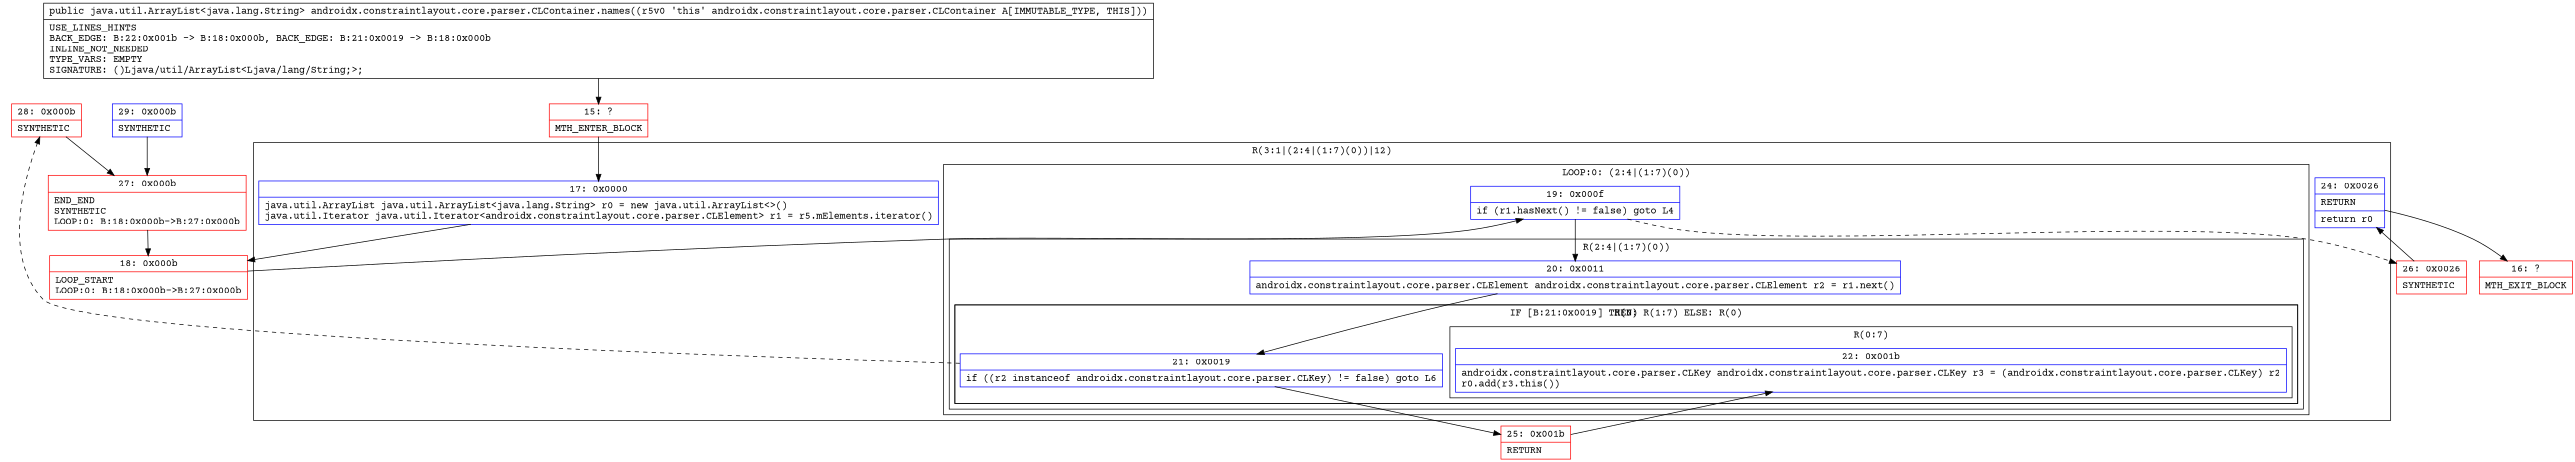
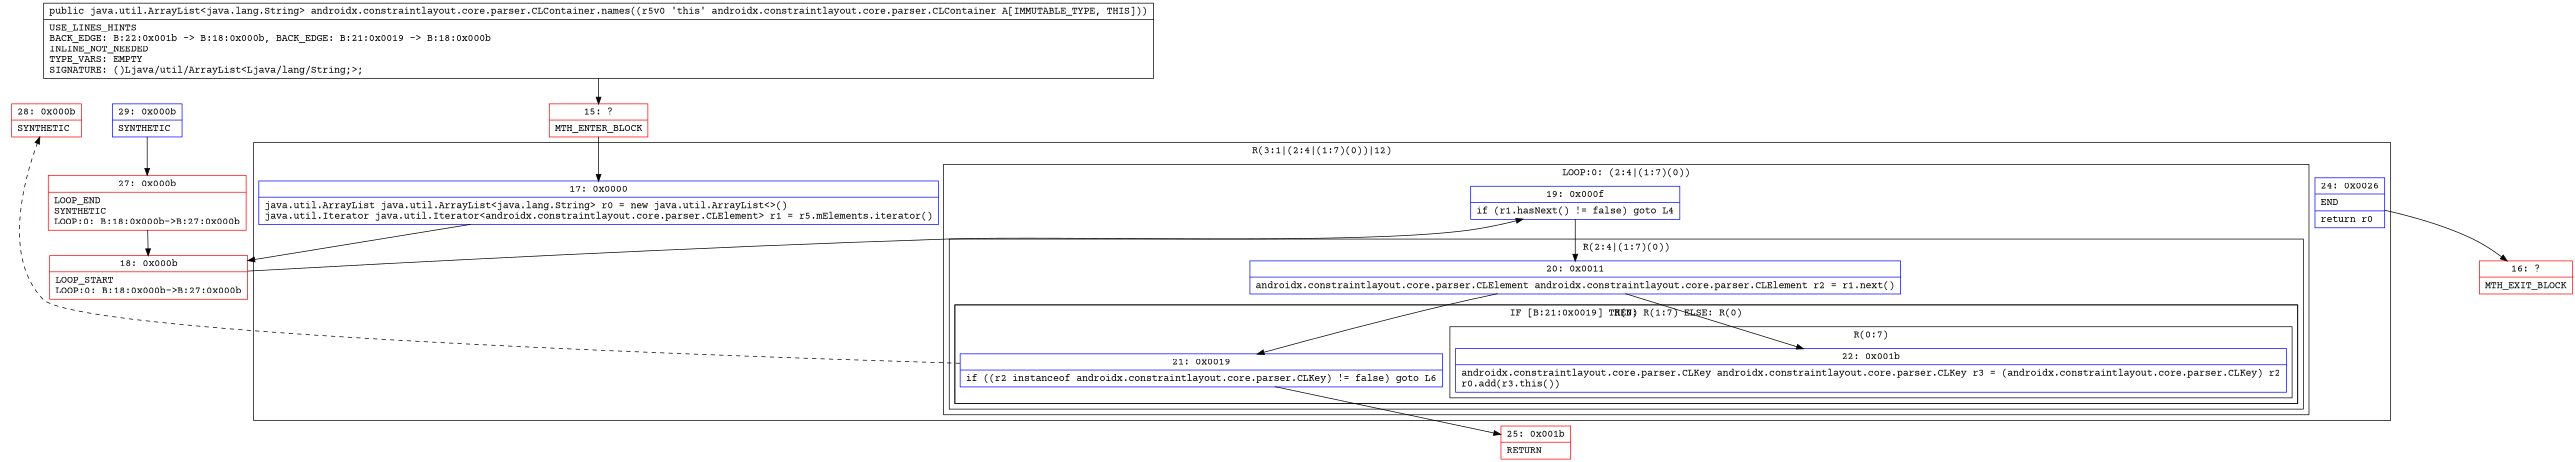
  digraph {
    fontname="Courier Prime"
    node [color=blue fontname="Courier Prime" shape=record]
    edge [fontname="Courier Prime"]
    n1 [label="{22\:\ 0x001b|androidx.constraintlayout.core.parser.CLKey androidx.constraintlayout.core.parser.CLKey r3 = (androidx.constraintlayout.core.parser.CLKey) r2\lr0.add(r3.this())\l}"]
    n2 [label="{21\:\ 0x0019|if ((r2 instanceof androidx.constraintlayout.core.parser.CLKey) != false) goto L6\l}"]
    n3 [label="{20\:\ 0x0011|androidx.constraintlayout.core.parser.CLElement androidx.constraintlayout.core.parser.CLElement r2 = r1.next()\l}"]
    n4 [label="{19\:\ 0x000f|if (r1.hasNext() != false) goto L4\l}"]
    n5 [label="{17\:\ 0x0000|java.util.ArrayList java.util.ArrayList\<java.lang.String\> r0 = new java.util.ArrayList\<\>()\ljava.util.Iterator java.util.Iterator\<androidx.constraintlayout.core.parser.CLElement\> r1 = r5.mElements.iterator()\l}"]
-   n6 [label="{24\:\ 0x0026|RETURN\l|return r0\l}"]
+   n6 [label="{24\:\ 0x0026|END\l|return r0\l}"]
    n7 [color=red label="{25\:\ 0x001b|RETURN\l}"]
    n8 [color=red label="{28\:\ 0x000b|SYNTHETIC\l}"]
-   n9 [color=red label="{26\:\ 0x0026|SYNTHETIC\l}"]
    n10 [color=red label="{18\:\ 0x000b|LOOP_START\lLOOP:0: B:18:0x000b\-\>B:27:0x000b\l}"]
    n11 [color=red label="{16\:\ ?|MTH_EXIT_BLOCK\l}"]
-   n12 [color=red label="{27\:\ 0x000b|END_END\lSYNTHETIC\lLOOP:0: B:18:0x000b\-\>B:27:0x000b\l}"]
+   n12 [color=red label="{27\:\ 0x000b|LOOP_END\lSYNTHETIC\lLOOP:0: B:18:0x000b\-\>B:27:0x000b\l}"]
    n13 [label="{29\:\ 0x000b|SYNTHETIC\l}"]
    n14 [color=red label="{15\:\ ?|MTH_ENTER_BLOCK\l}"]
    n15 [label="{public java.util.ArrayList\<java.lang.String\> androidx.constraintlayout.core.parser.CLContainer.names((r5v0 'this' androidx.constraintlayout.core.parser.CLContainer A[IMMUTABLE_TYPE, THIS]))  | USE_LINES_HINTS\lBACK_EDGE: B:22:0x001b \-\> B:18:0x000b, BACK_EDGE: B:21:0x0019 \-\> B:18:0x000b\lINLINE_NOT_NEEDED\lTYPE_VARS: EMPTY\lSIGNATURE: ()Ljava\/util\/ArrayList\<Ljava\/lang\/String;\>;\l}" color=""]
    subgraph cluster_1 {
      label="R(3:1|(2:4|(1:7)(0))|12)"
      n5
      n6
      subgraph cluster_2 {
        label="LOOP:0: (2:4|(1:7)(0))"
        n4
        subgraph cluster_3 {
          label="R(2:4|(1:7)(0))"
          n3
          subgraph cluster_4 {
            label="IF [B:21:0x0019] THEN: R(1:7) ELSE: R(0)"
            n2
            subgraph cluster_5 {
              label="R(0:7)"
              n1
            }
            subgraph cluster_6 {
              label="R(0)"
            }
          }
        }
      }
    }
    n2 -> n7
    n2 -> n8 [style=dashed]
    n3 -> n2
    n4 -> n3
-   n4 -> n9 [style=dashed]
    n5 -> n10
    n6 -> n11
-   n7 -> n1
-   n8 -> n12
-   n9 -> n6
+   n3 -> n1
    n10 -> n4
    n12 -> n10
    n13 -> n12
    n14 -> n5
    n15 -> n14
  }
